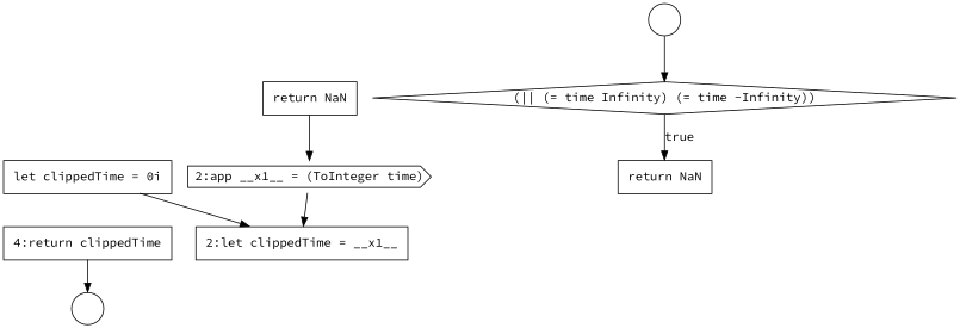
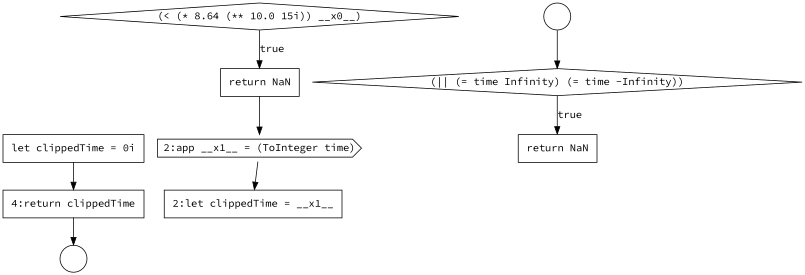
  digraph {
    fontname="Source Code Pro"
    node [color=black fillcolor=white fontname="Source Code Pro" shape=none style=filled]
    edge [color=black fontname="Source Code Pro"]
    n1 [label=<<font color="black">     <table border="0" cellborder="1" cellspacing="0" cellpadding="10">       <tr><td align="left">4:return clippedTime</td></tr>     </table>   </font>> margin=0]
    n2 [label=" " shape=circle]
    n3 [label=<<font color="black">     <table border="0" cellborder="1" cellspacing="0" cellpadding="10">       <tr><td align="left">let clippedTime = 0i</td></tr>     </table>   </font>> margin=0]
    n4 [label=<<font color="black">     <table border="0" cellborder="1" cellspacing="0" cellpadding="10">       <tr><td align="left">return NaN</td></tr>     </table>   </font>> margin=0]
    n5 [label=<<font color="black">2:app __x1__ = (ToInteger time)</font>> shape=cds]
    n6 [label=<<font color="black">     <table border="0" cellborder="1" cellspacing="0" cellpadding="10">       <tr><td align="left">2:let clippedTime = __x1__</td></tr>     </table>   </font>> margin=0]
    n7 [label=<<font color="black">(|| (= time Infinity) (= time -Infinity))</font>> shape=diamond]
    n8 [label=<<font color="black">     <table border="0" cellborder="1" cellspacing="0" cellpadding="10">       <tr><td align="left">return NaN</td></tr>     </table>   </font>> margin=0]
+   n9 [label=<<font color="black">(&lt; (* 8.64 (** 10.0 15i)) __x0__)</font>> shape=diamond]
    n10 [label=" " shape=circle]
    n1 -> n2
-   n3 -> n6
+   n3 -> n1
    n4 -> n5
    n5 -> n6
    n7 -> n8 [label=<<font color="black">true</font>>]
+   n9 -> n4 [label=<<font color="black">true</font>>]
    n10 -> n7
  }
